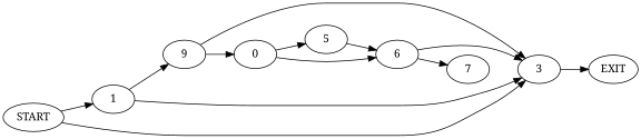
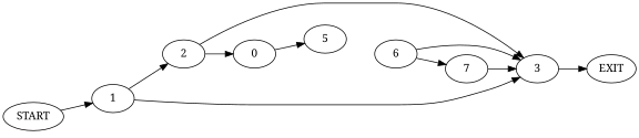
  digraph {
    fontname="Noto Serif"
    rankdir=LR
    node [fontname="Noto Serif"]
    edge [fontname="Noto Serif"]
    n1 [label=START]
    1
-   2 [label=9]
+   2
    3
    n5 [label=EXIT]
    n6 [label=0]
    5
    6
    7
    n1 -> 1
    1 -> 2
    1 -> 3
    2 -> 3
    2 -> n6
    3 -> n5
    n6 -> 5
-   n6 -> 6
-   5 -> 6
    6 -> 3
    6 -> 7
-   n1 -> 3
+   7 -> 3
  }
